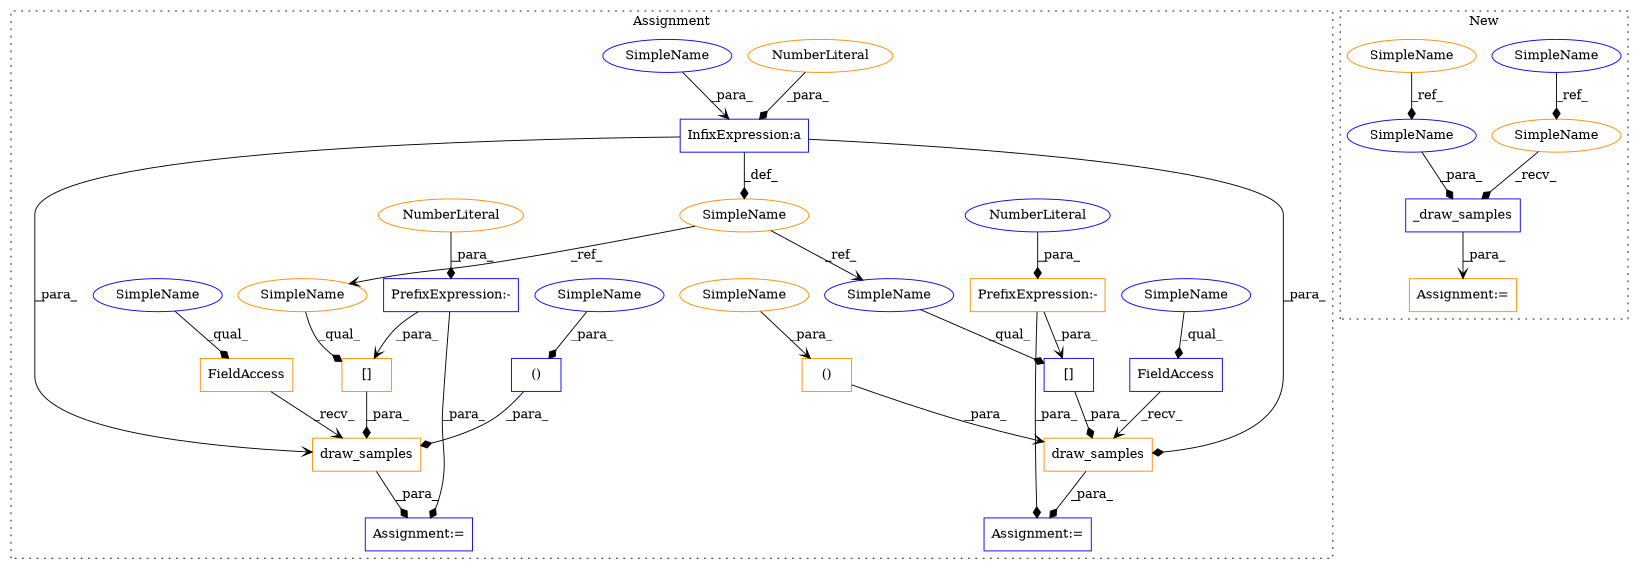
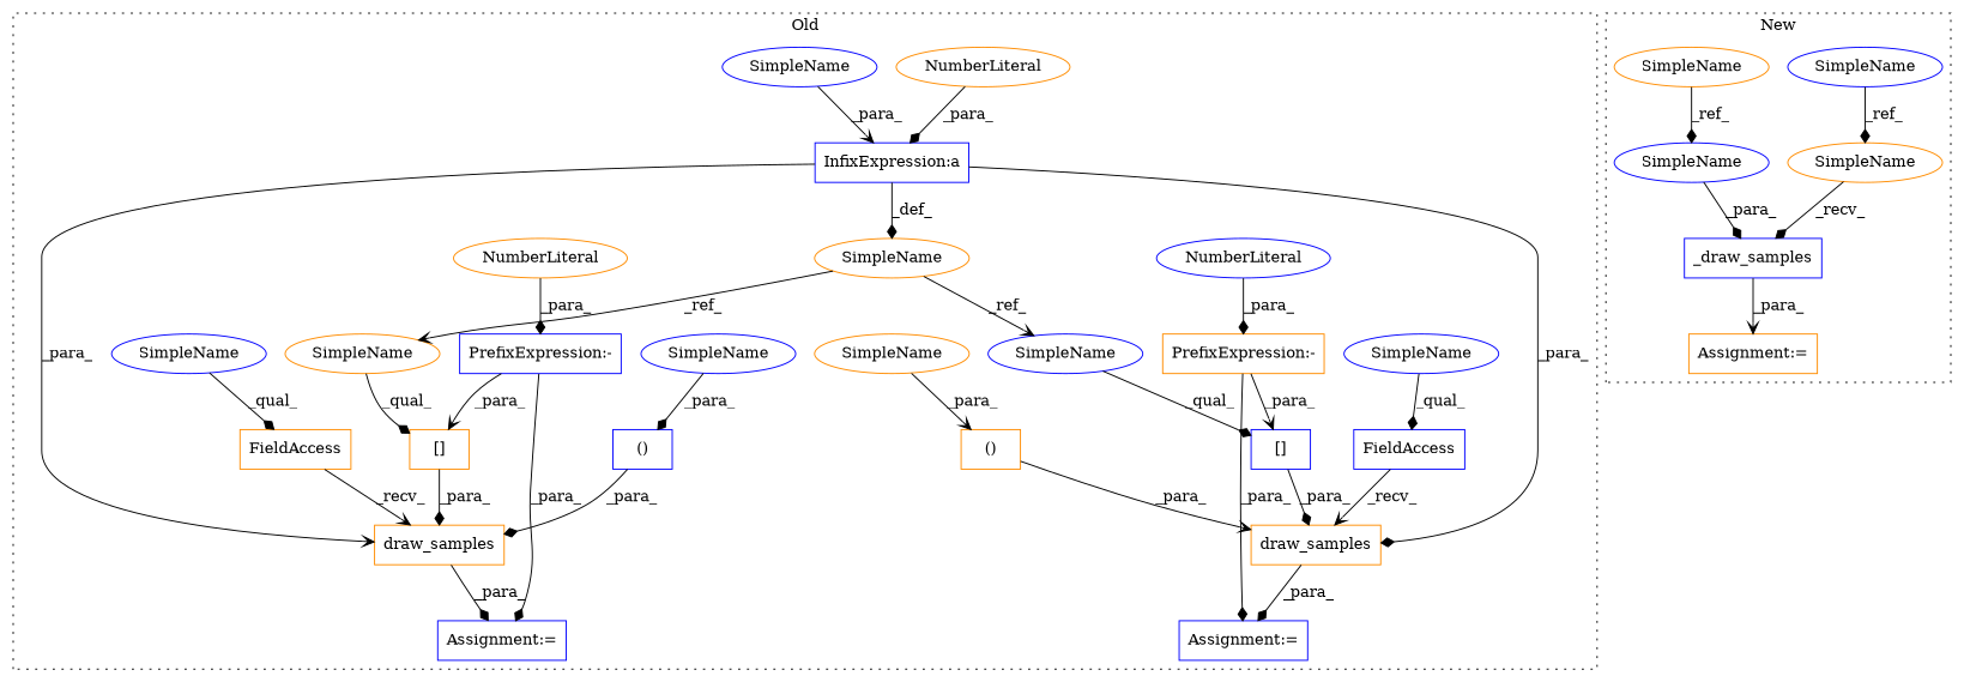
  digraph {
    node [a=42 l=1 s=49783 shape=box color=blue]
    edge [arrowhead=diamond]
    n1 [a=2 l="4,1" label="[]" s="49659,49665"]
    n2 [a=27 l=3 label="InfixExpression:a" s=49566]
    n3 [a=2 l="4,1" label="[]" s="49847,49853" color=darkorange]
    n4 [a=34 label=NumberLiteral s=49569 shape=ellipse color=darkorange]
    n5 [a=32 l="18,1" label=draw_samples s="49794,49854" color=darkorange]
    n6 [a=106 l=33 label="()" s=49812]
    n7 [a=22 l=10 label=FieldAccess color=darkorange]
    n8 [a=22 l=12 label=FieldAccess s=49593]
    n9 [a=106 l=33 label="()" s=49624 color=darkorange]
    n10 [a=32 l="18,1" label=draw_samples s="49606,49666" color=darkorange]
    n11 [l=3 label=SimpleName s=49527 shape=ellipse color=darkorange]
    n12 [a=7 label="Assignment:=" s=49782]
    n13 [a=38 label="PrefixExpression:-" s=49663 color=darkorange]
    n14 [a=34 label=NumberLiteral s=49664 shape=ellipse]
    n15 [a=7 label="Assignment:=" s=49592]
    n16 [a=38 label="PrefixExpression:-" s=49851]
    n17 [a=34 label=NumberLiteral s=49852 shape=ellipse color=darkorange]
    n18 [l=4 label=SimpleName shape=ellipse]
    n19 [l=4 label=SimpleName s=49593 shape=ellipse]
    n20 [l=9 label=SimpleName s=49836 shape=ellipse]
    n21 [l=9 label=SimpleName s=49648 shape=ellipse color=darkorange]
    n22 [l=9 label=SimpleName s=49557 shape=ellipse]
    n23 [l=3 label=SimpleName s=49847 shape=ellipse color=darkorange]
    n24 [l=3 label=SimpleName s=49659 shape=ellipse]
    n25 [a=32 l="14,1" label=_draw_samples s="50558,50594"]
    n26 [a=7 l=2 label="Assignment:=" s=50551 color=darkorange]
    n27 [l=4 label=SimpleName s=49661 shape=ellipse]
    n28 [l=9 label=SimpleName s=50400 shape=ellipse color=darkorange]
    n29 [l=9 label=SimpleName s=50572 shape=ellipse]
    n30 [l=4 label=SimpleName s=50553 shape=ellipse color=darkorange]
    subgraph cluster_1 {
-     label=Assignment
+     label=Old
      style=dotted
      n1
      n2
      n3
      n4
      n5
      n6
      n7
      n8
      n9
      n10
      n11
      n12
      n13
      n14
      n15
      n16
      n17
      n18
      n19
      n20
      n21
      n22
      n23
      n24
    }
    subgraph cluster_2 {
      label=New
      style=dotted
      n25
      n26
      n27
      n28
      n29
      n30
    }
    n1 -> n10 [label=_para_]
    n2 -> n5 [label=_para_ arrowhead=vee]
    n2 -> n10 [label=_para_]
    n2 -> n11 [label=_def_]
    n3 -> n5 [label=_para_]
    n4 -> n2 [label=_para_]
    n5 -> n12 [label=_para_]
    n6 -> n5 [label=_para_]
    n7 -> n5 [label=_recv_ arrowhead=vee]
    n8 -> n10 [label=_recv_ arrowhead=vee]
    n9 -> n10 [label=_para_ arrowhead=vee]
    n10 -> n15 [label=_para_]
    n11 -> n23 [label=_ref_ arrowhead=vee]
    n11 -> n24 [label=_ref_ arrowhead=vee]
    n13 -> n1 [label=_para_ arrowhead=vee]
    n13 -> n15 [label=_para_]
    n14 -> n13 [label=_para_]
    n16 -> n3 [label=_para_ arrowhead=vee]
    n16 -> n12 [label=_para_]
    n17 -> n16 [label=_para_]
    n18 -> n7 [label=_qual_]
    n19 -> n8 [label=_qual_]
    n20 -> n6 [label=_para_]
    n21 -> n9 [label=_para_ arrowhead=vee]
    n22 -> n2 [label=_para_ arrowhead=vee]
    n23 -> n3 [label=_qual_]
    n24 -> n1 [label=_qual_]
    n25 -> n26 [label=_para_ arrowhead=vee]
    n27 -> n30 [label=_ref_]
    n28 -> n29 [label=_ref_]
    n29 -> n25 [label=_para_]
    n30 -> n25 [label=_recv_]
  }
